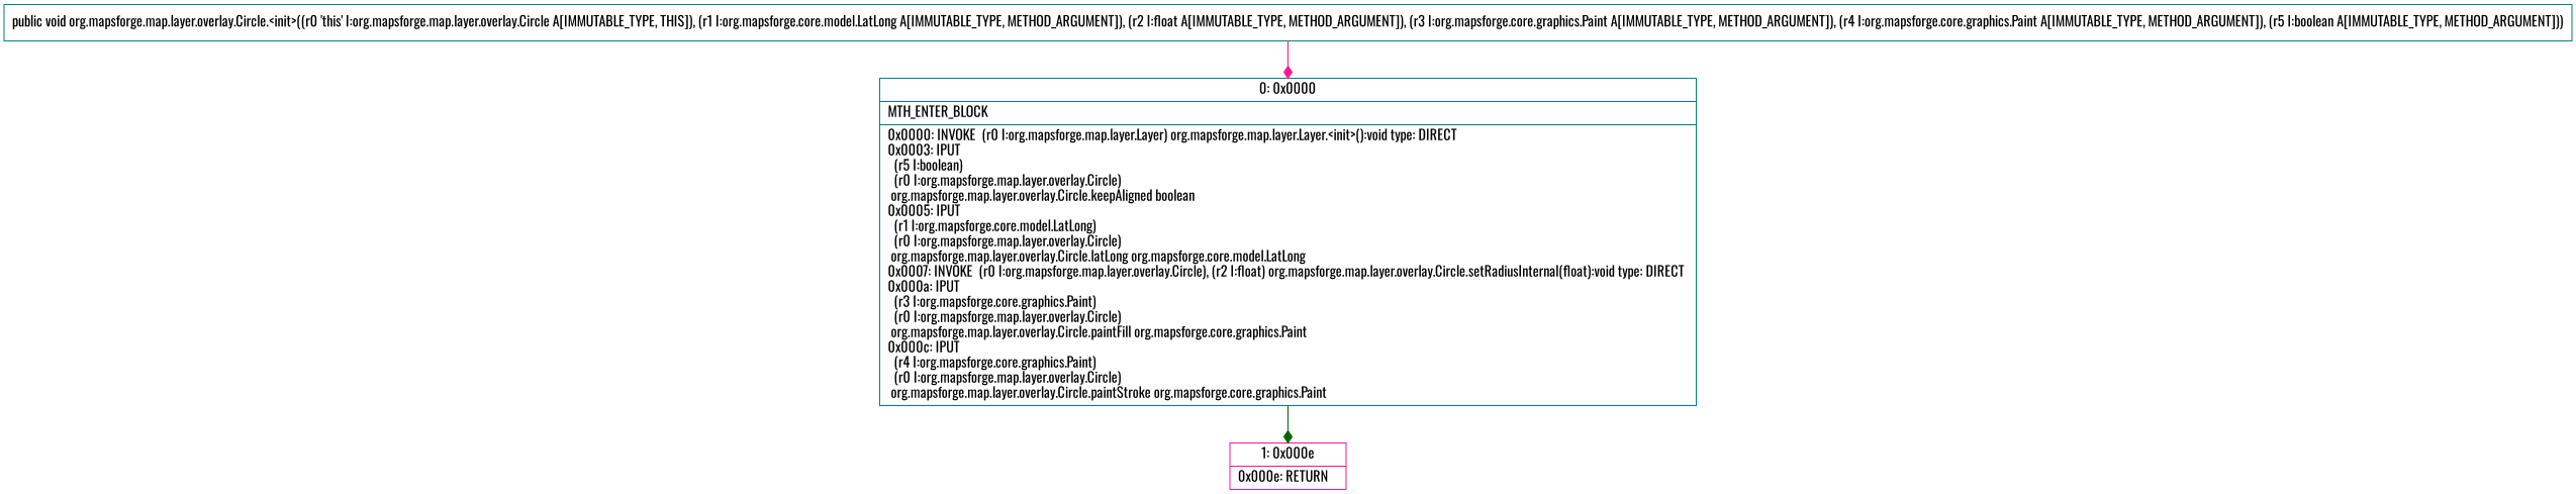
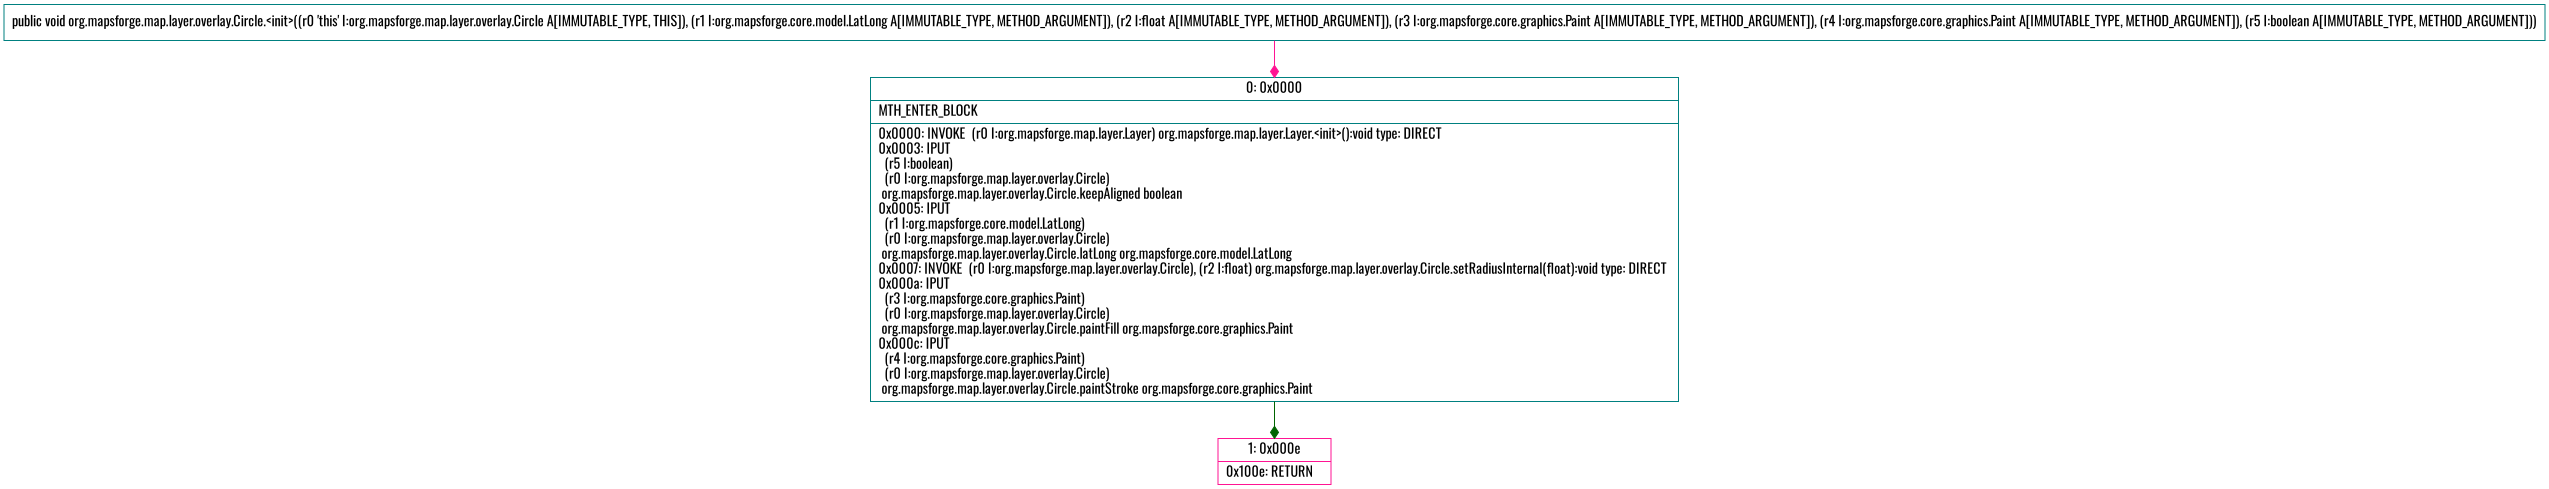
  digraph {
    fontname=Oswald
    node [shape=record color=teal fontname=Oswald]
    edge [arrowhead=diamond fontname=Oswald]
    n1 [label="{0\:\ 0x0000|MTH_ENTER_BLOCK\l|0x0000: INVOKE  (r0 I:org.mapsforge.map.layer.Layer) org.mapsforge.map.layer.Layer.\<init\>():void type: DIRECT \l0x0003: IPUT  \l  (r5 I:boolean)\l  (r0 I:org.mapsforge.map.layer.overlay.Circle)\l org.mapsforge.map.layer.overlay.Circle.keepAligned boolean \l0x0005: IPUT  \l  (r1 I:org.mapsforge.core.model.LatLong)\l  (r0 I:org.mapsforge.map.layer.overlay.Circle)\l org.mapsforge.map.layer.overlay.Circle.latLong org.mapsforge.core.model.LatLong \l0x0007: INVOKE  (r0 I:org.mapsforge.map.layer.overlay.Circle), (r2 I:float) org.mapsforge.map.layer.overlay.Circle.setRadiusInternal(float):void type: DIRECT \l0x000a: IPUT  \l  (r3 I:org.mapsforge.core.graphics.Paint)\l  (r0 I:org.mapsforge.map.layer.overlay.Circle)\l org.mapsforge.map.layer.overlay.Circle.paintFill org.mapsforge.core.graphics.Paint \l0x000c: IPUT  \l  (r4 I:org.mapsforge.core.graphics.Paint)\l  (r0 I:org.mapsforge.map.layer.overlay.Circle)\l org.mapsforge.map.layer.overlay.Circle.paintStroke org.mapsforge.core.graphics.Paint \l}"]
-   n2 [label="{1\:\ 0x000e|0x000e: RETURN   \l}" color=deeppink]
+   n2 [label="{1\:\ 0x000e|0x100e: RETURN   \l}" color=deeppink]
    n3 [label="{public void org.mapsforge.map.layer.overlay.Circle.\<init\>((r0 'this' I:org.mapsforge.map.layer.overlay.Circle A[IMMUTABLE_TYPE, THIS]), (r1 I:org.mapsforge.core.model.LatLong A[IMMUTABLE_TYPE, METHOD_ARGUMENT]), (r2 I:float A[IMMUTABLE_TYPE, METHOD_ARGUMENT]), (r3 I:org.mapsforge.core.graphics.Paint A[IMMUTABLE_TYPE, METHOD_ARGUMENT]), (r4 I:org.mapsforge.core.graphics.Paint A[IMMUTABLE_TYPE, METHOD_ARGUMENT]), (r5 I:boolean A[IMMUTABLE_TYPE, METHOD_ARGUMENT])) }"]
    n1 -> n2 [color=darkgreen]
    n3 -> n1 [color=deeppink]
  }
